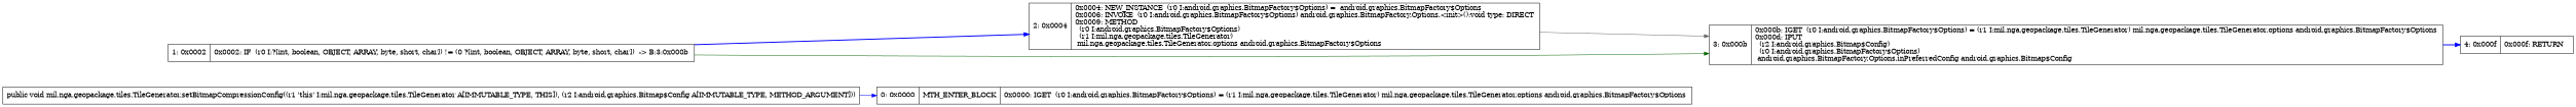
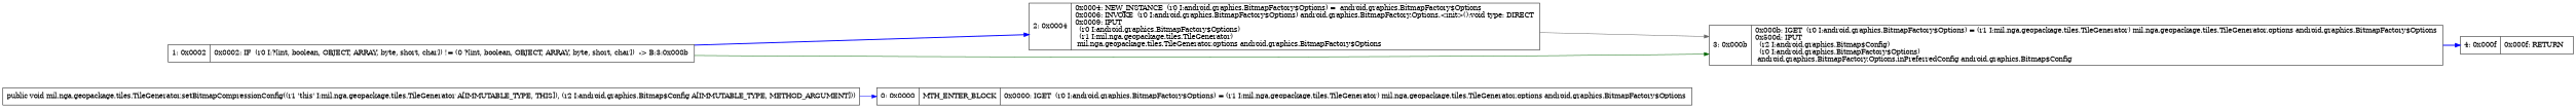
  digraph {
    rankdir=LR
    node [shape=record]
    edge [color=blue style=solid]
    n1 [label="{0\:\ 0x0000|MTH_ENTER_BLOCK\l|0x0000: IGET  (r0 I:android.graphics.BitmapFactory$Options) = (r1 I:mil.nga.geopackage.tiles.TileGenerator) mil.nga.geopackage.tiles.TileGenerator.options android.graphics.BitmapFactory$Options \l}"]
    n2 [label="{1\:\ 0x0002|0x0002: IF  (r0 I:?[int, boolean, OBJECT, ARRAY, byte, short, char]) != (0 ?[int, boolean, OBJECT, ARRAY, byte, short, char])  \-\> B:3:0x000b \l}"]
-   n3 [label="{2\:\ 0x0004|0x0004: NEW_INSTANCE  (r0 I:android.graphics.BitmapFactory$Options) =  android.graphics.BitmapFactory$Options \l0x0006: INVOKE  (r0 I:android.graphics.BitmapFactory$Options) android.graphics.BitmapFactory.Options.\<init\>():void type: DIRECT \l0x0009: METHOD  \l  (r0 I:android.graphics.BitmapFactory$Options)\l  (r1 I:mil.nga.geopackage.tiles.TileGenerator)\l mil.nga.geopackage.tiles.TileGenerator.options android.graphics.BitmapFactory$Options \l}"]
-   n4 [label="{3\:\ 0x000b|0x000b: IGET  (r0 I:android.graphics.BitmapFactory$Options) = (r1 I:mil.nga.geopackage.tiles.TileGenerator) mil.nga.geopackage.tiles.TileGenerator.options android.graphics.BitmapFactory$Options \l0x000d: IPUT  \l  (r2 I:android.graphics.Bitmap$Config)\l  (r0 I:android.graphics.BitmapFactory$Options)\l android.graphics.BitmapFactory.Options.inPreferredConfig android.graphics.Bitmap$Config \l}"]
+   n3 [label="{2\:\ 0x0004|0x0004: NEW_INSTANCE  (r0 I:android.graphics.BitmapFactory$Options) =  android.graphics.BitmapFactory$Options \l0x0006: INVOKE  (r0 I:android.graphics.BitmapFactory$Options) android.graphics.BitmapFactory.Options.\<init\>():void type: DIRECT \l0x0009: IPUT  \l  (r0 I:android.graphics.BitmapFactory$Options)\l  (r1 I:mil.nga.geopackage.tiles.TileGenerator)\l mil.nga.geopackage.tiles.TileGenerator.options android.graphics.BitmapFactory$Options \l}"]
+   n4 [label="{3\:\ 0x000b|0x000b: IGET  (r0 I:android.graphics.BitmapFactory$Options) = (r1 I:mil.nga.geopackage.tiles.TileGenerator) mil.nga.geopackage.tiles.TileGenerator.options android.graphics.BitmapFactory$Options \l0x500d: IPUT  \l  (r2 I:android.graphics.Bitmap$Config)\l  (r0 I:android.graphics.BitmapFactory$Options)\l android.graphics.BitmapFactory.Options.inPreferredConfig android.graphics.Bitmap$Config \l}"]
    n5 [label="{4\:\ 0x000f|0x000f: RETURN   \l}"]
    n6 [label="{public void mil.nga.geopackage.tiles.TileGenerator.setBitmapCompressionConfig((r1 'this' I:mil.nga.geopackage.tiles.TileGenerator A[IMMUTABLE_TYPE, THIS]), (r2 I:android.graphics.Bitmap$Config A[IMMUTABLE_TYPE, METHOD_ARGUMENT])) }"]
    n2 -> n3 [style=bold]
    n2 -> n4 [color=darkgreen]
    n3 -> n4 [color=gray40]
    n4 -> n5 [style=bold]
    n6 -> n1
  }
